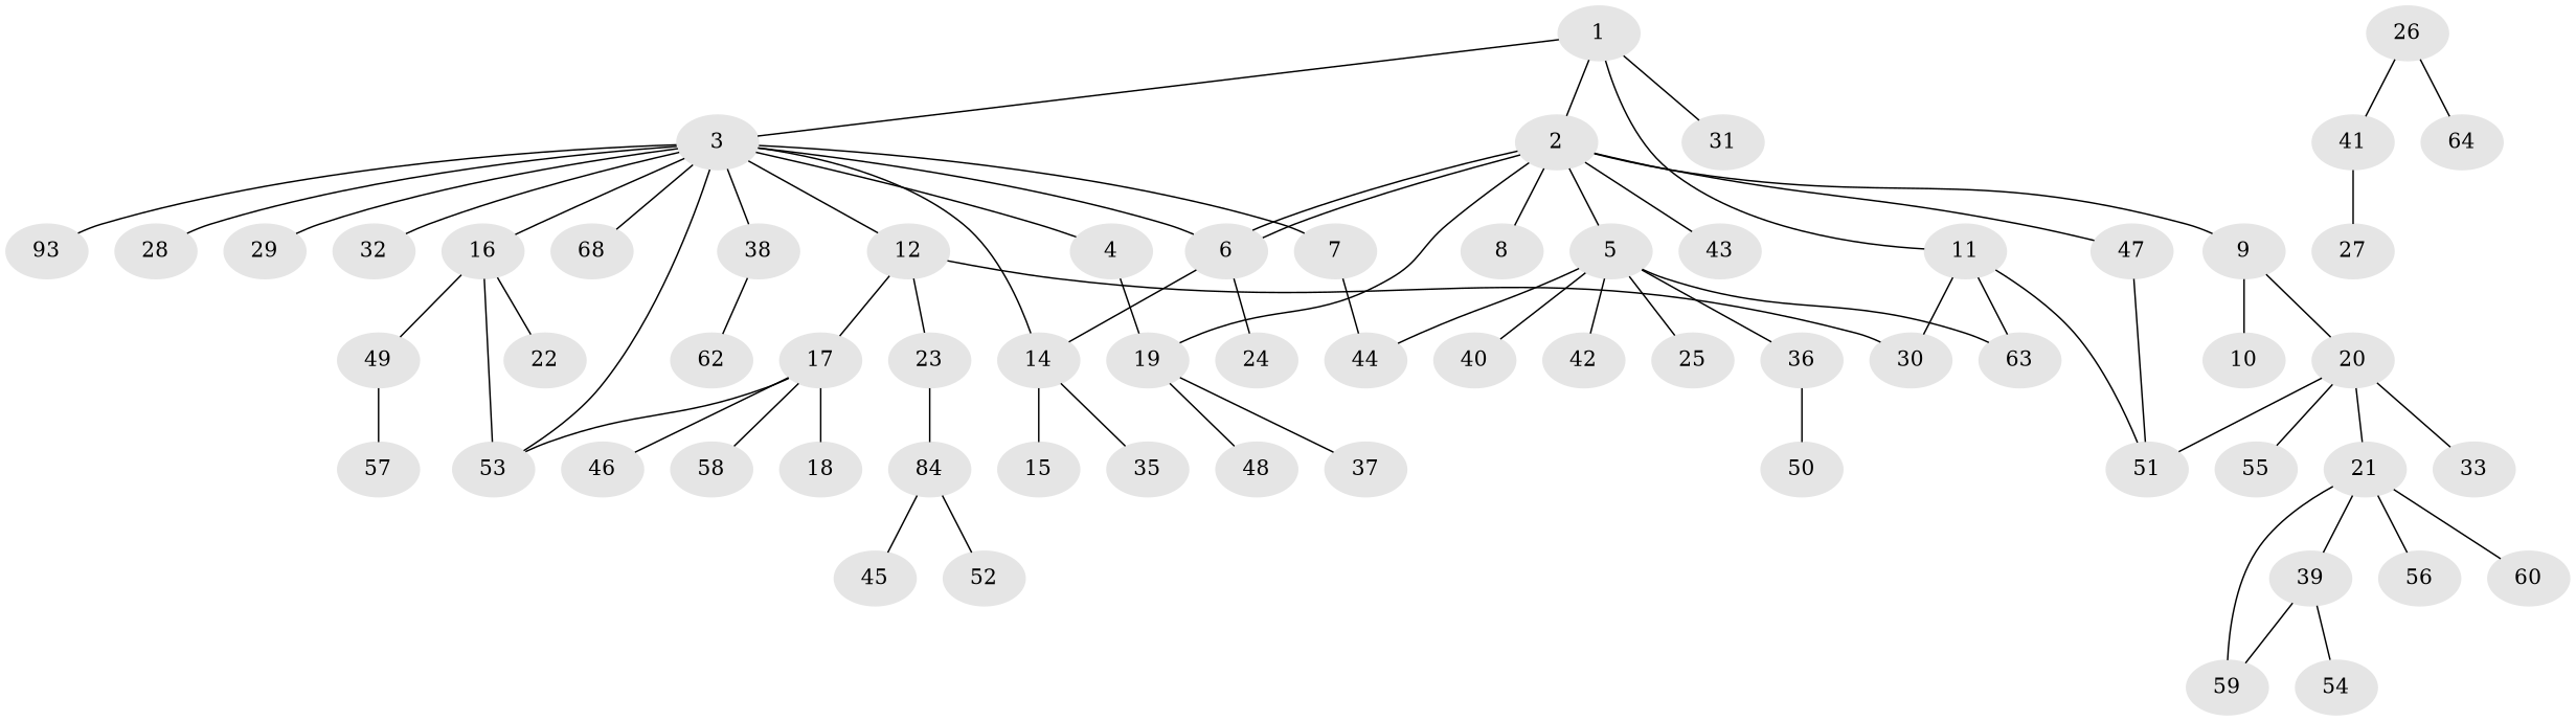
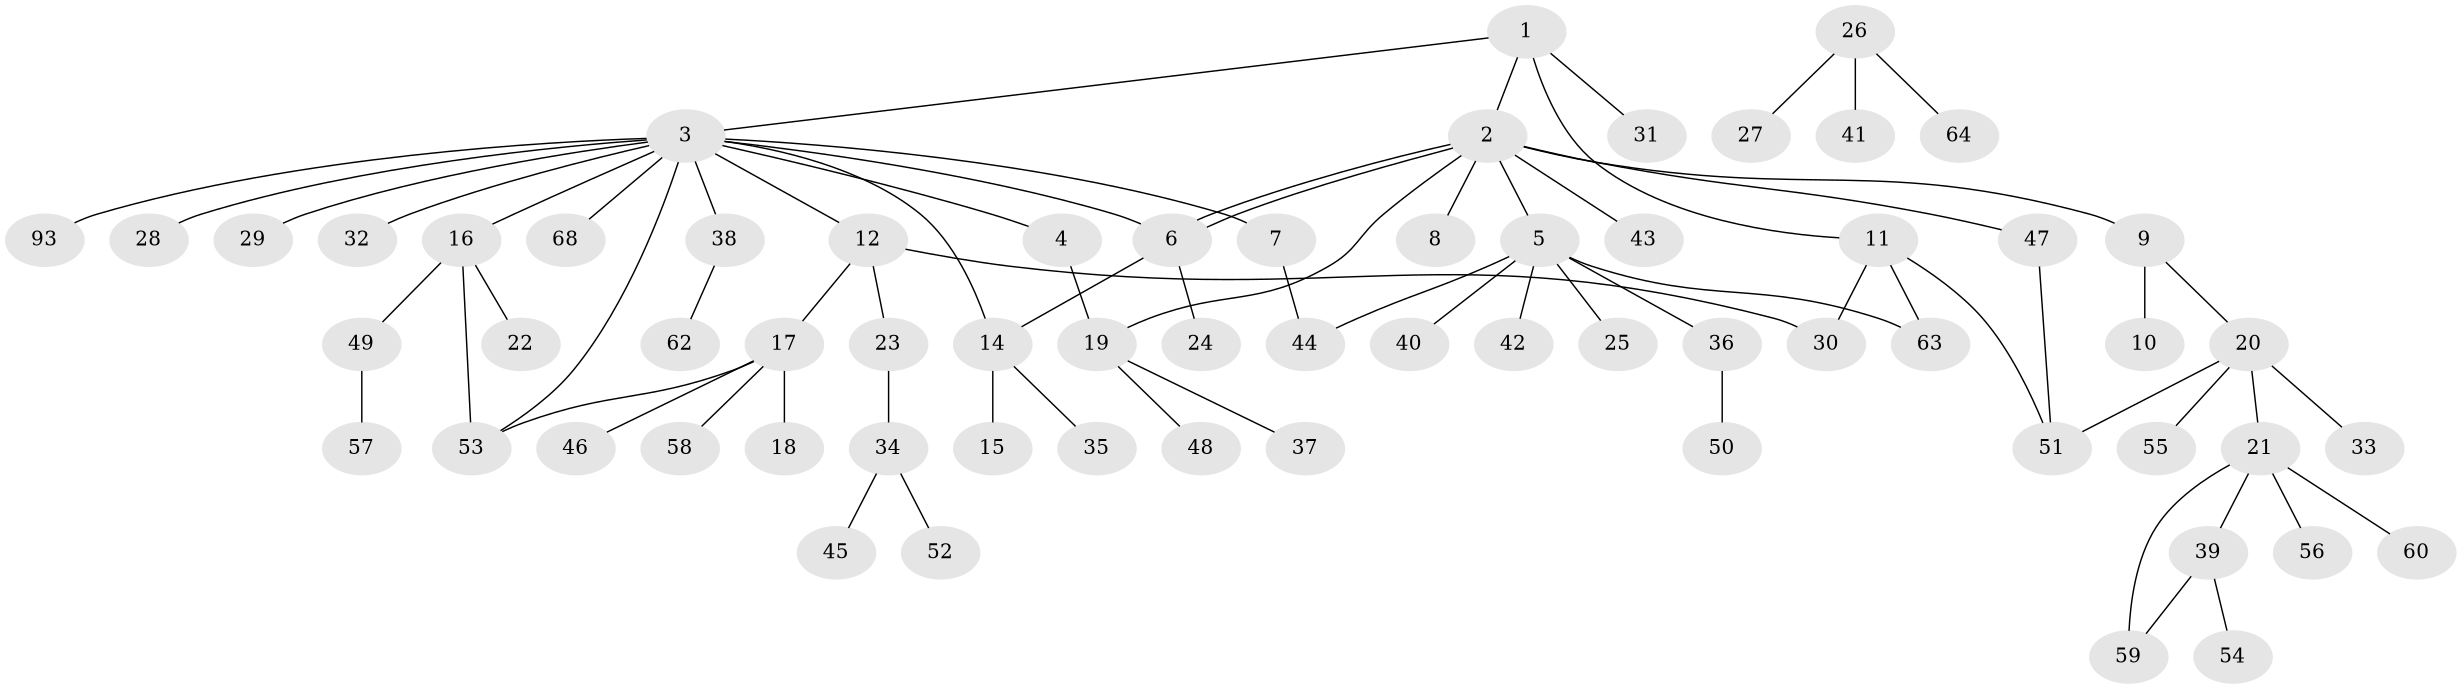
  graph {
    node [color=gray90 style=filled]
    1
    2
    3
    11
    31
    5
    6
    8
    9
    19
    43
    47
    4
    7
    12
    n16 [label=93]
    14
    16
    28
    29
    32
    38
    53
    n24 [label=68]
    30
    51
    63
    25
    36
    40
    42
    44
    24
    10
    20
    37
    48
    17
    23
    35
    15
    22
    49
    62
    50
    26
    27
    41
    64
    21
    33
    55
    18
    46
    58
-   34 [label=84]
+   34
    57
    39
    56
    59
    60
    54
    45
    52
    1 -- 2
    1 -- 3
    1 -- 11
    1 -- 31
    2 -- 5
    2 -- 6
    2 -- 6
    2 -- 8
    2 -- 9
    2 -- 19
    2 -- 43
    2 -- 47
    3 -- 6
    3 -- 4
    3 -- 7
    3 -- 12
    3 -- n16
    3 -- 14
    3 -- 16
    3 -- 28
    3 -- 29
    3 -- 32
    3 -- 38
    3 -- 53
    3 -- n24
    11 -- 30
    11 -- 51
    11 -- 63
    5 -- 63
    5 -- 25
    5 -- 36
    5 -- 40
    5 -- 42
    5 -- 44
    6 -- 14
    6 -- 24
    9 -- 10
    9 -- 20
    19 -- 37
    19 -- 48
    47 -- 51
    4 -- 19
    7 -- 44
    12 -- 30
    12 -- 17
    12 -- 23
    14 -- 35
    14 -- 15
    16 -- 53
    16 -- 22
    16 -- 49
    38 -- 62
    36 -- 50
    20 -- 51
    20 -- 21
    20 -- 33
    20 -- 55
    17 -- 53
    17 -- 18
    17 -- 46
    17 -- 58
    23 -- 34
    49 -- 57
-   41 -- 27
+   26 -- 27
    26 -- 41
    26 -- 64
    21 -- 39
    21 -- 56
    21 -- 59
    21 -- 60
    34 -- 45
    34 -- 52
    39 -- 59
    39 -- 54
  }
